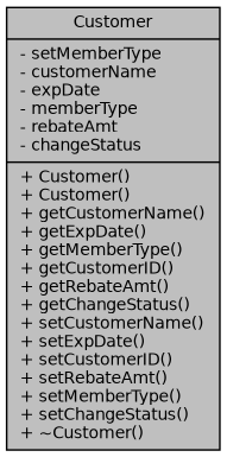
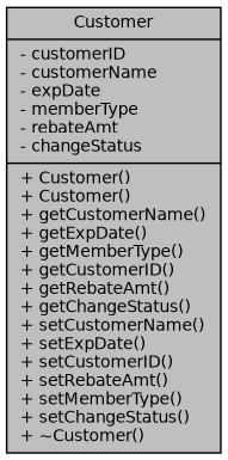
  digraph {
-   n1 [color=black fillcolor=grey75 fontcolor=black fontname=Helvetica fontsize=10 height=0.2 label="{Customer\n|- setMemberType\l- customerName\l- expDate\l- memberType\l- rebateAmt\l- changeStatus\l|+ Customer()\l+ Customer()\l+ getCustomerName()\l+ getExpDate()\l+ getMemberType()\l+ getCustomerID()\l+ getRebateAmt()\l+ getChangeStatus()\l+ setCustomerName()\l+ setExpDate()\l+ setCustomerID()\l+ setRebateAmt()\l+ setMemberType()\l+ setChangeStatus()\l+ ~Customer()\l}" shape=record style=filled width=0.4]
+   n1 [color=black fillcolor=grey75 fontcolor=black fontname=Helvetica fontsize=10 height=0.2 label="{Customer\n|- customerID\l- customerName\l- expDate\l- memberType\l- rebateAmt\l- changeStatus\l|+ Customer()\l+ Customer()\l+ getCustomerName()\l+ getExpDate()\l+ getMemberType()\l+ getCustomerID()\l+ getRebateAmt()\l+ getChangeStatus()\l+ setCustomerName()\l+ setExpDate()\l+ setCustomerID()\l+ setRebateAmt()\l+ setMemberType()\l+ setChangeStatus()\l+ ~Customer()\l}" shape=record style=filled width=0.4]
  }
